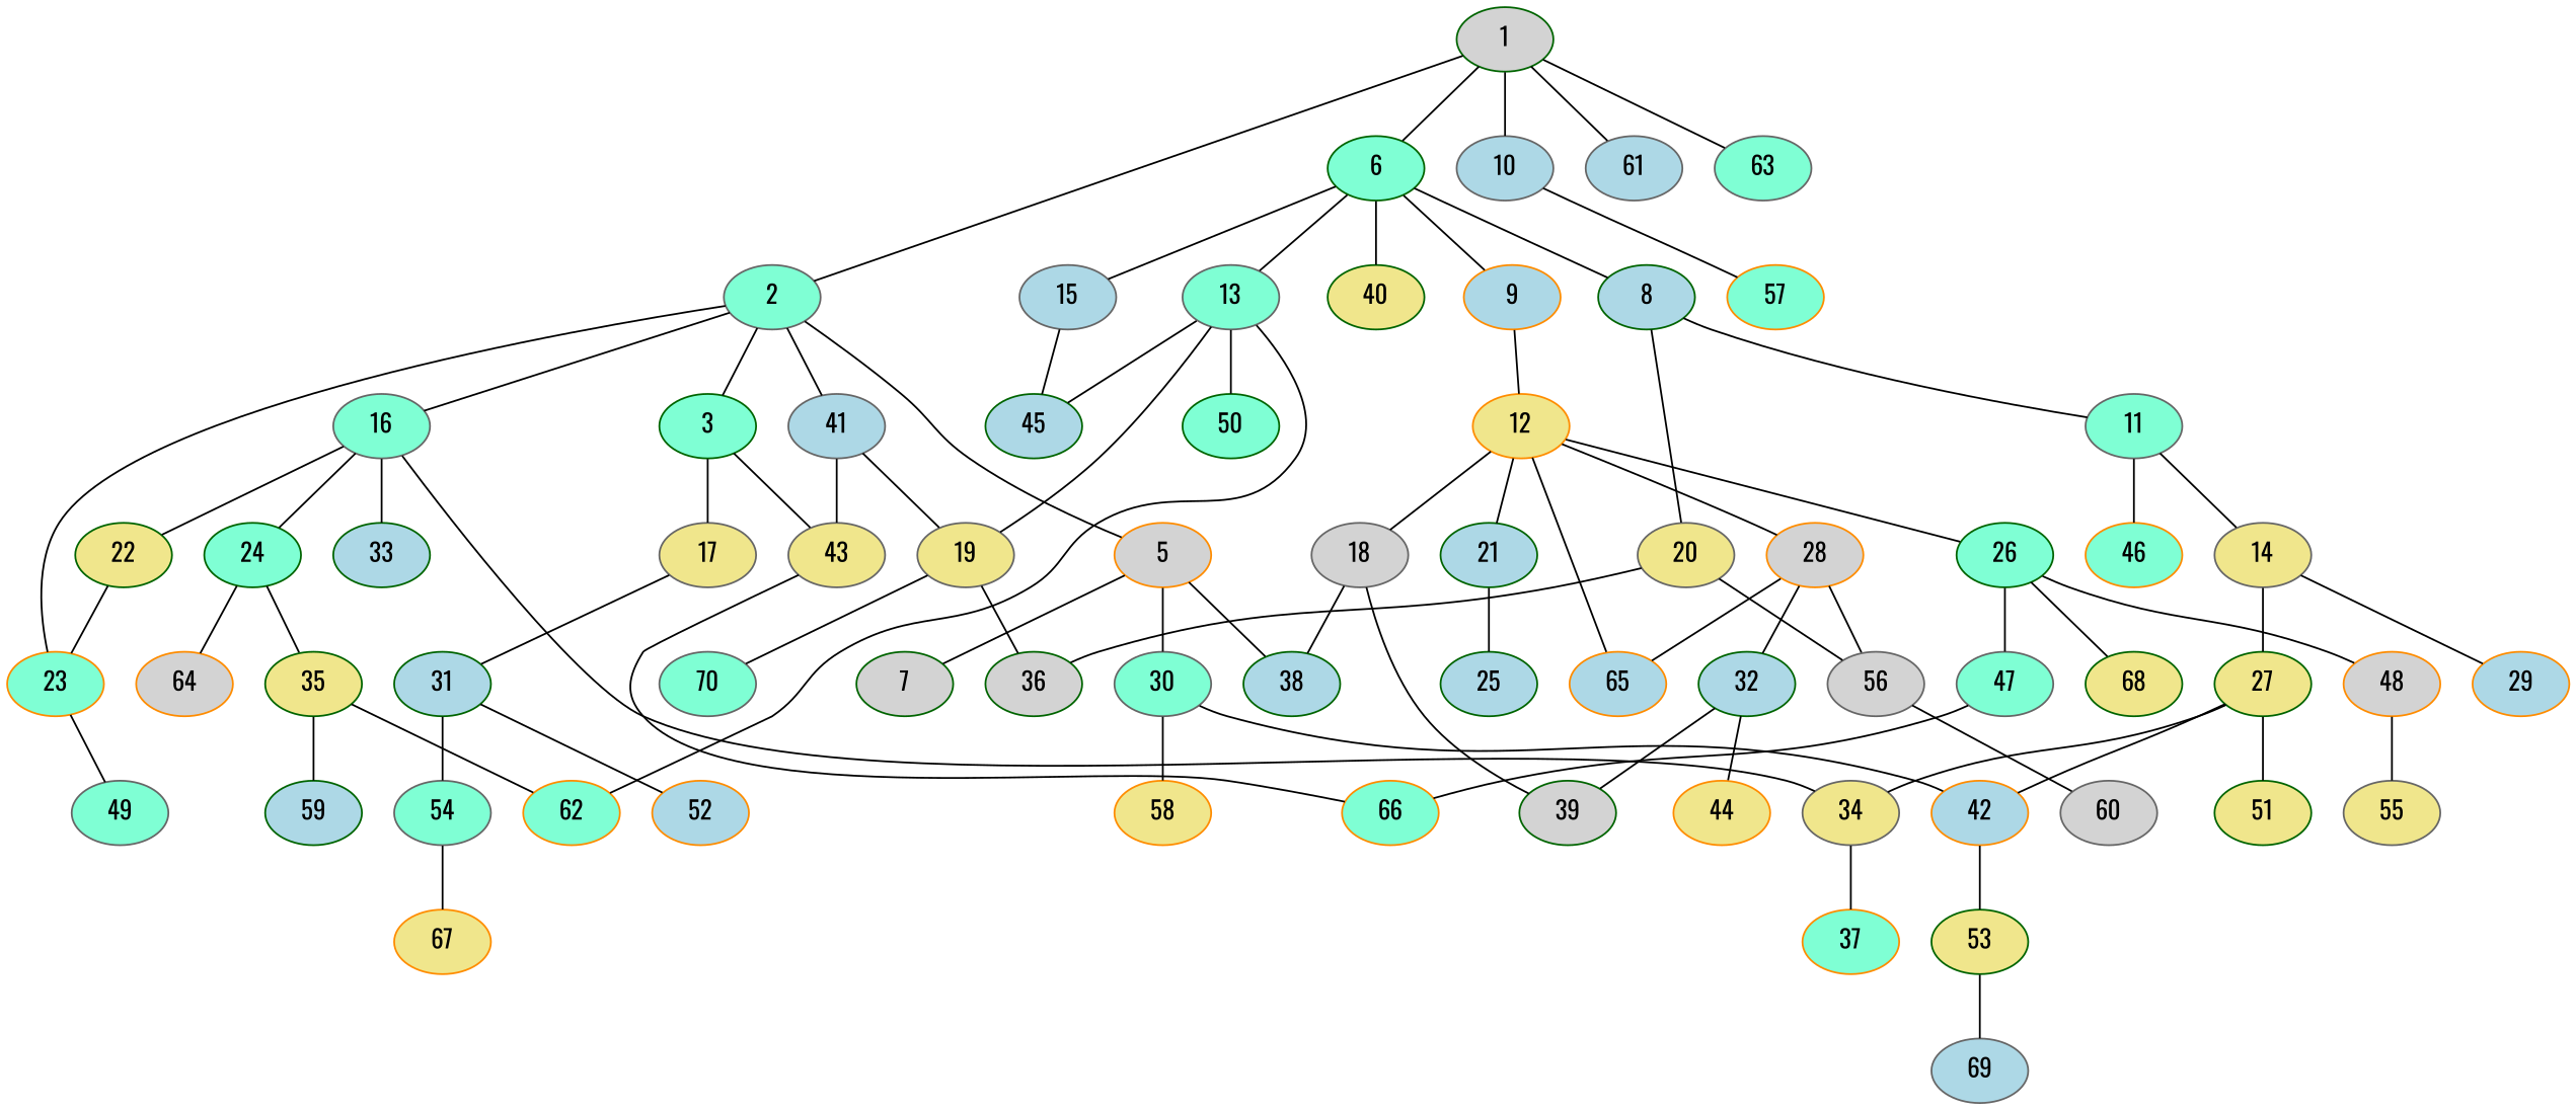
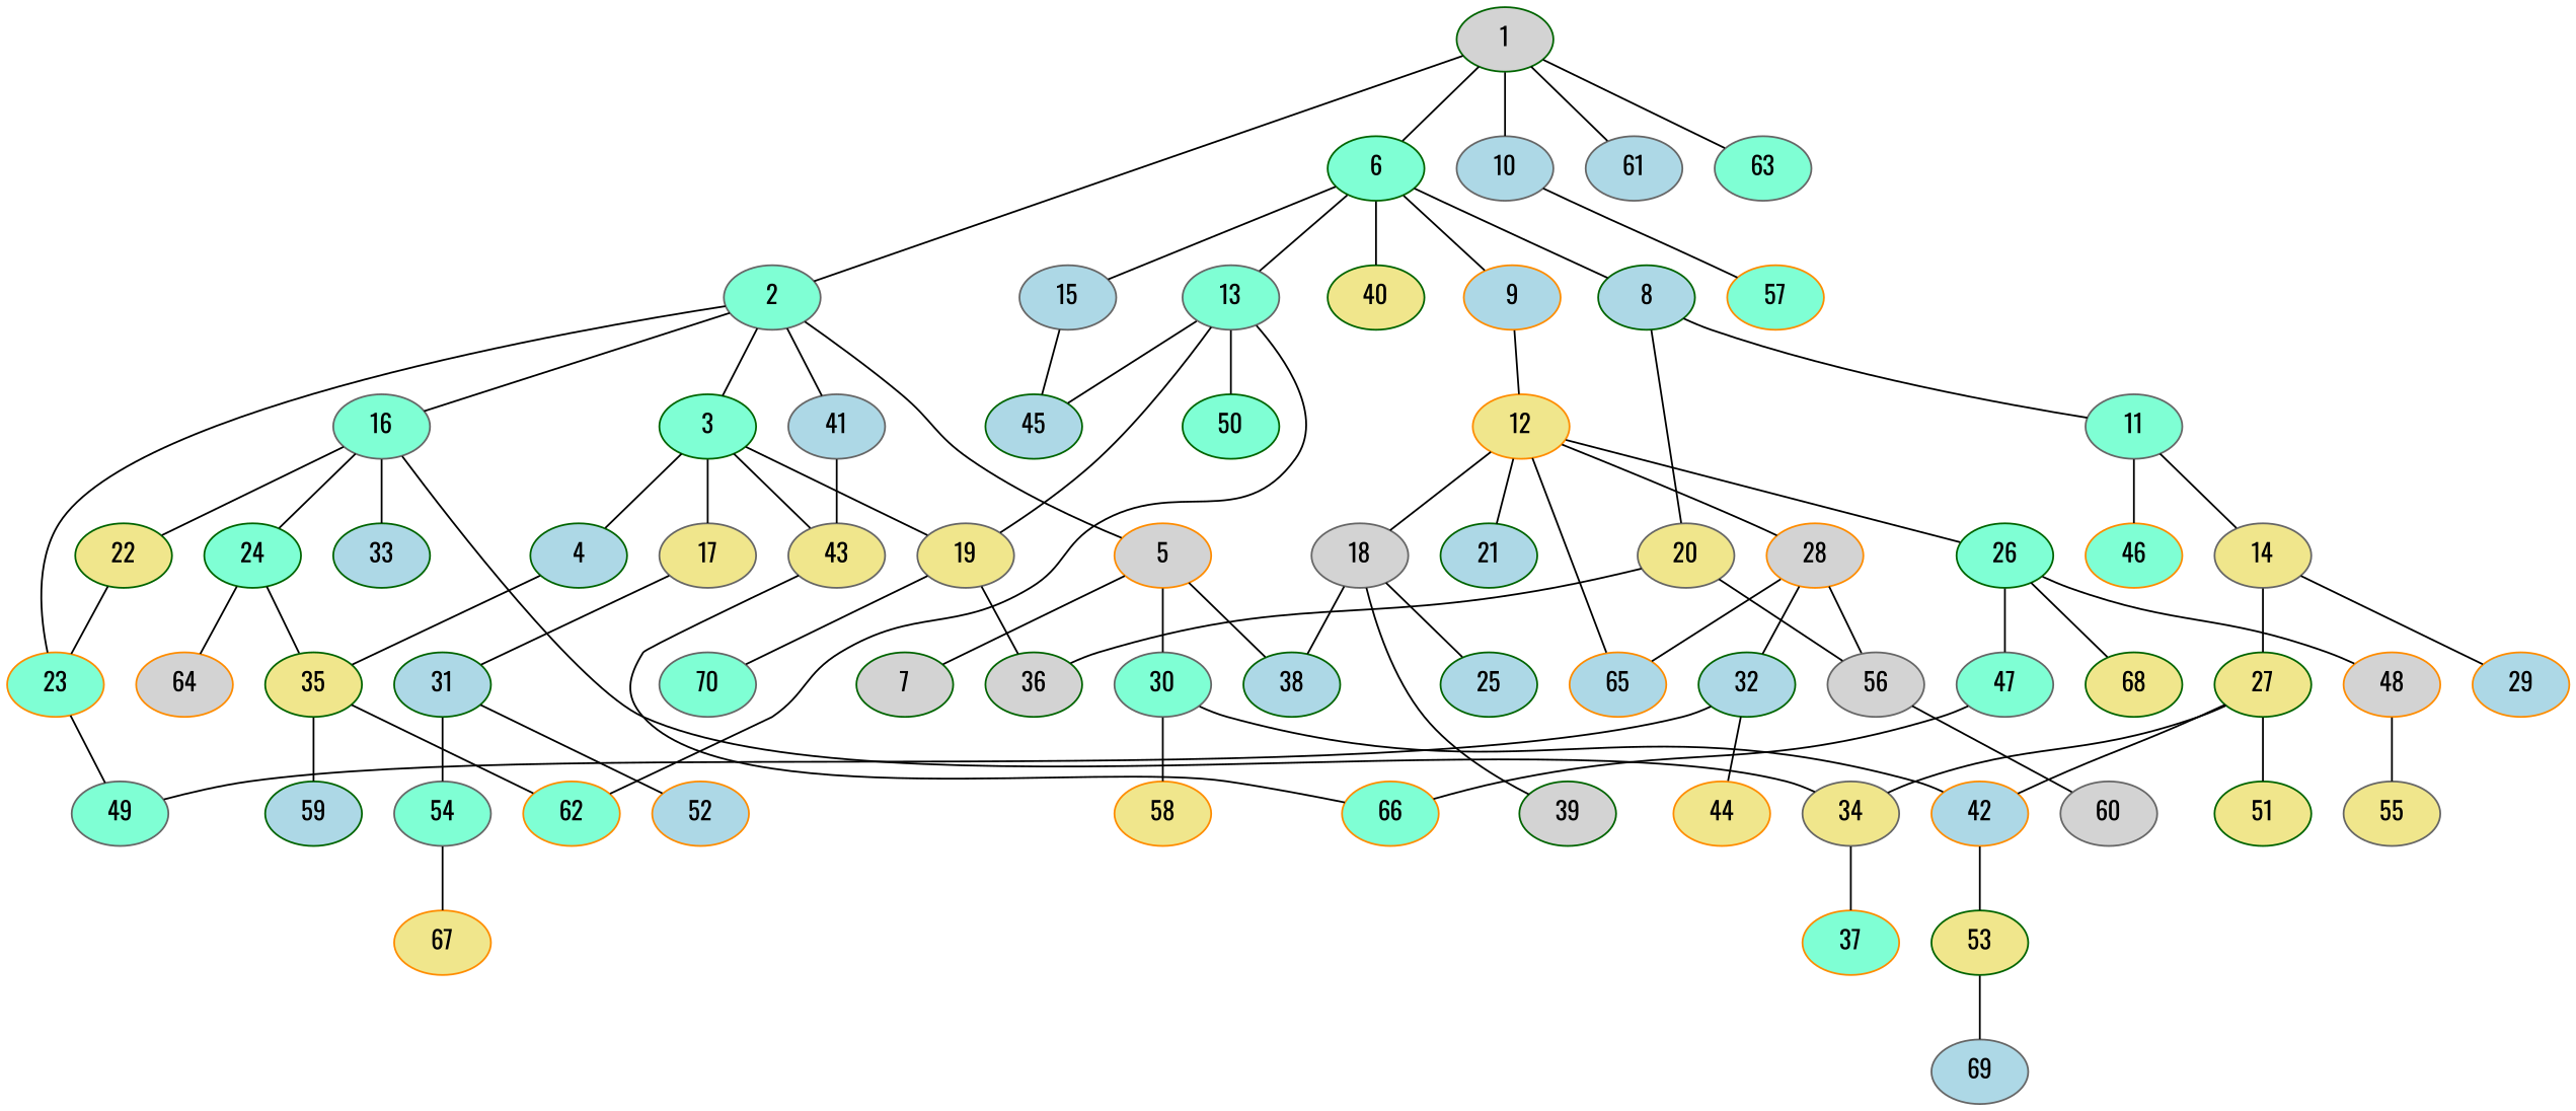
  graph {
    fontname=Oswald
    node [color=darkgreen fillcolor=aquamarine fontname=Oswald style=filled]
    edge [fontname=Oswald]
    1 [fillcolor=lightgrey]
    2 [color=gray40]
    6
    10 [color=gray40 fillcolor=lightblue]
    61 [color=gray40 fillcolor=lightblue]
    63 [color=gray40]
    3
    5 [color=darkorange fillcolor=lightgrey]
    16 [color=gray40]
    23 [color=darkorange]
    41 [color=gray40 fillcolor=lightblue]
    8 [fillcolor=lightblue]
    9 [color=darkorange fillcolor=lightblue]
    13 [color=gray40]
    15 [color=gray40 fillcolor=lightblue]
    40 [fillcolor=khaki]
    57 [color=darkorange]
+   4 [fillcolor=lightblue]
    17 [color=gray40 fillcolor=khaki]
    19 [color=gray40 fillcolor=khaki]
    43 [color=gray40 fillcolor=khaki]
    7 [fillcolor=lightgrey]
    30 [color=gray40]
    38 [fillcolor=lightblue]
    22 [fillcolor=khaki]
    24
    33 [fillcolor=lightblue]
    34 [color=gray40 fillcolor=khaki]
    49 [color=gray40]
    11 [color=gray40]
    20 [color=gray40 fillcolor=khaki]
    12 [color=darkorange fillcolor=khaki]
    62 [color=darkorange]
    45 [fillcolor=lightblue]
    50
    35 [fillcolor=khaki]
    31 [fillcolor=lightblue]
    36 [fillcolor=lightgrey]
    70 [color=gray40]
    66 [color=darkorange]
    42 [color=darkorange fillcolor=lightblue]
    58 [color=darkorange fillcolor=khaki]
    64 [color=darkorange fillcolor=lightgrey]
    37 [color=darkorange]
    59 [fillcolor=lightblue]
    52 [color=darkorange fillcolor=lightblue]
    54 [color=gray40]
    53 [fillcolor=khaki]
    14 [color=gray40 fillcolor=khaki]
    46 [color=darkorange]
    56 [color=gray40 fillcolor=lightgrey]
    18 [color=gray40 fillcolor=lightgrey]
    21 [fillcolor=lightblue]
    26
    28 [color=darkorange fillcolor=lightgrey]
    65 [color=darkorange fillcolor=lightblue]
    27 [fillcolor=khaki]
    29 [color=darkorange fillcolor=lightblue]
    60 [color=gray40 fillcolor=lightgrey]
    39 [fillcolor=lightgrey]
    25 [fillcolor=lightblue]
    47 [color=gray40]
    48 [color=darkorange fillcolor=lightgrey]
    68 [fillcolor=khaki]
    32 [fillcolor=lightblue]
    51 [fillcolor=khaki]
    55 [color=gray40 fillcolor=khaki]
    44 [color=darkorange fillcolor=khaki]
    67 [color=darkorange fillcolor=khaki]
    69 [color=gray40 fillcolor=lightblue]
    1 -- 2
    1 -- 6
    1 -- 10
    1 -- 61
    1 -- 63
    2 -- 3
    2 -- 5
    2 -- 16
    2 -- 23
    2 -- 41
    6 -- 8
    6 -- 9
    6 -- 13
    6 -- 15
    6 -- 40
    10 -- 57
+   3 -- 4
    3 -- 17
-   41 -- 19
+   3 -- 19
    3 -- 43
    5 -- 7
    5 -- 30
    5 -- 38
    16 -- 22
    16 -- 24
    16 -- 33
    16 -- 34
    23 -- 49
    41 -- 43
    8 -- 11
    8 -- 20
    9 -- 12
    13 -- 19
    13 -- 62
    13 -- 45
    13 -- 50
    15 -- 45
+   4 -- 35
    17 -- 31
    19 -- 36
    19 -- 70
    43 -- 66
    30 -- 42
    30 -- 58
    22 -- 23
    24 -- 35
    24 -- 64
    34 -- 37
    11 -- 14
    11 -- 46
    20 -- 36
    20 -- 56
    12 -- 18
    12 -- 21
    12 -- 26
    12 -- 28
    12 -- 65
    35 -- 62
    35 -- 59
    31 -- 52
    31 -- 54
    42 -- 53
    54 -- 67
    53 -- 69
    14 -- 27
    14 -- 29
    56 -- 60
    18 -- 38
    18 -- 39
-   21 -- 25
+   18 -- 25
    26 -- 47
    26 -- 48
    26 -- 68
    28 -- 56
    28 -- 65
    28 -- 32
    27 -- 34
    27 -- 42
    27 -- 51
    47 -- 66
    48 -- 55
-   32 -- 39
+   32 -- 49
    32 -- 44
  }
